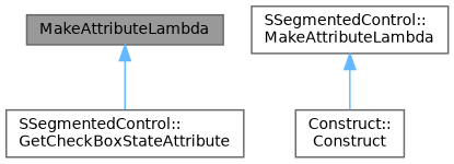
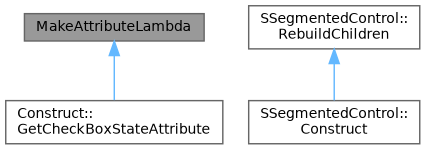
  digraph {
    rankdir=TB
    node [color=grey40 fillcolor=white fontname=Helvetica fontsize=10 shape=box style=filled]
    edge [color=steelblue1 dir=back fontname=Helvetica fontsize=10 labelfontname=Helvetica labelfontsize=10 style=solid]
    n1 [color=gray40 fillcolor=grey60 fontcolor=black height=0.2 label=MakeAttributeLambda width=0.4]
-   n2 [height=0.2 label="SSegmentedControl::\lGetCheckBoxStateAttribute" width=0.4]
-   n3 [height=0.2 label="SSegmentedControl::\lMakeAttributeLambda" width=0.4]
-   n4 [height=0.2 label="Construct::\lConstruct" width=0.4]
+   n2 [height=0.2 label="Construct::\lGetCheckBoxStateAttribute" width=0.4]
+   n3 [height=0.2 label="SSegmentedControl::\lRebuildChildren" width=0.4]
+   n4 [height=0.2 label="SSegmentedControl::\lConstruct" width=0.4]
    n1 -> n2
    n3 -> n4
  }
